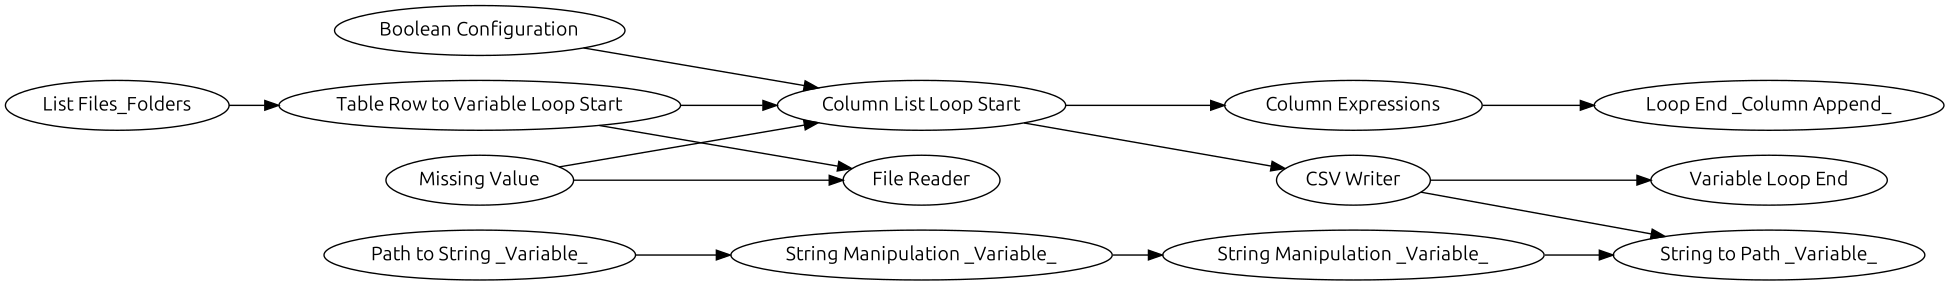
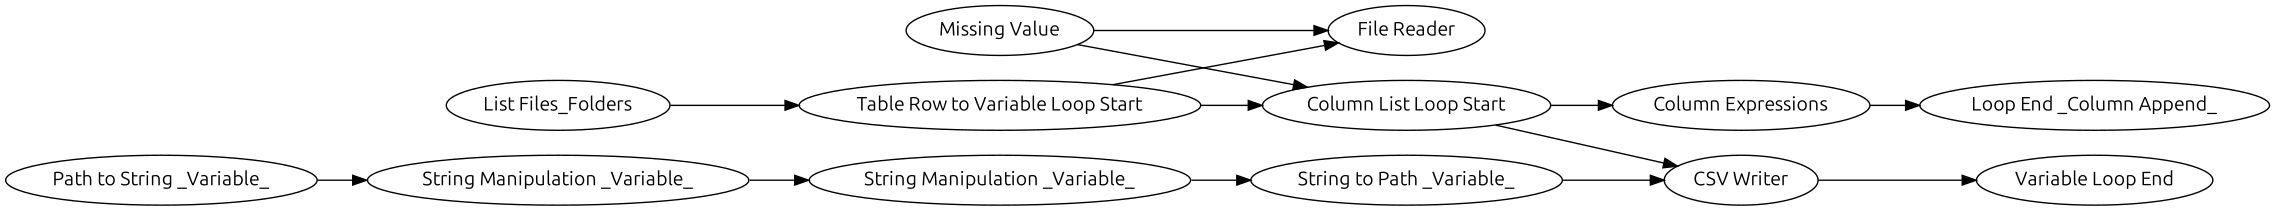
  digraph {
    fontname=Ubuntu
    rankdir=LR
    node [fontname=Ubuntu]
    edge [fontname=Ubuntu]
-   n1 [label="Boolean Configuration"]
    n2 [label="Column List Loop Start"]
    n3 [label="Column Expressions"]
    n4 [label="CSV Writer"]
    n5 [label="Loop End _Column Append_"]
    n6 [label="String Manipulation _Variable_"]
    n7 [label="String to Path _Variable_"]
    n8 [label="Variable Loop End"]
    n9 [label="Table Row to Variable Loop Start"]
    n10 [label="File Reader"]
    n11 [label="Path to String _Variable_"]
    n12 [label="String Manipulation _Variable_"]
    n13 [label="List Files_Folders"]
    n14 [label="Missing Value"]
-   n1 -> n2
    n2 -> n3
    n2 -> n4
    n3 -> n5
    n4 -> n8
    n6 -> n7
-   n4 -> n7
+   n7 -> n4
    n9 -> n2
    n9 -> n10
    n11 -> n12
    n12 -> n6
    n13 -> n9
    n14 -> n2
    n14 -> n10
  }
